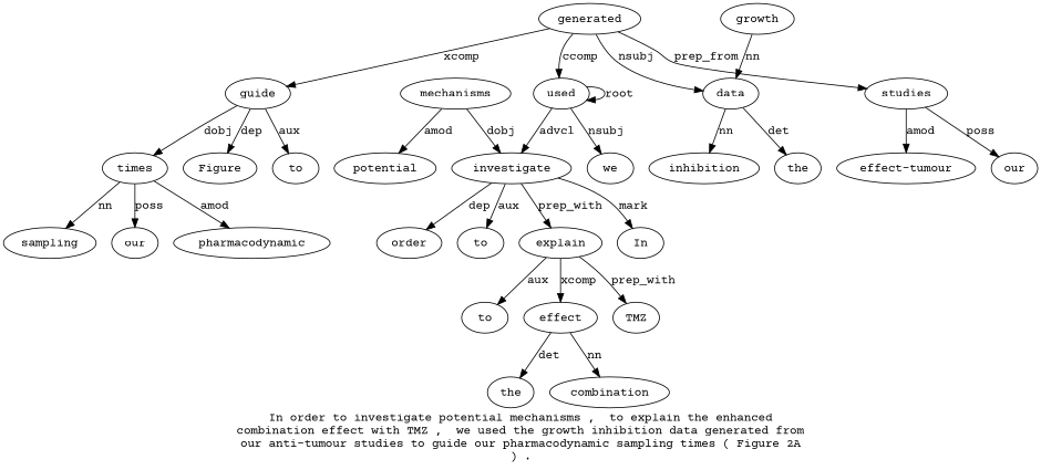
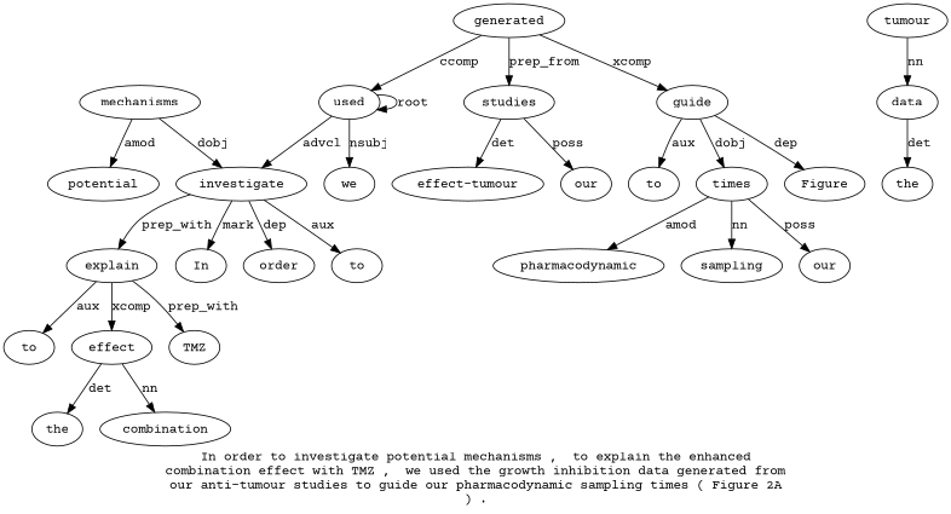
  digraph {
    fontname="Courier Prime"
    label="In order to investigate potential mechanisms ,  to explain the enhanced\ncombination effect with TMZ ,  we used the growth inhibition data generated from\nour anti-tumour studies to guide our pharmacodynamic sampling times ( Figure 2A\n) ."
    node [fillcolor=white fontname="Courier Prime" style=filled]
    edge [fontname="Courier Prime"]
    n1 [label=investigate]
    n2 [label=In]
    n3 [label=order]
    n4 [label=to]
    n5 [label=explain]
    n6 [label=mechanisms]
    n7 [label=potential]
    n8 [label=to]
    n9 [label=effect]
    n10 [label=TMZ]
    n11 [label=used]
    n12 [label=we]
    n13 [label=generated]
    n14 [label=data]
    n15 [label=studies]
    n16 [label=guide]
    n17 [label=the]
    n18 [label=combination]
    n19 [label=the]
-   n20 [label=inhibition]
-   n21 [label=growth]
+   n21 [label=tumour]
    n22 [label=our]
    n23 [label="effect-tumour"]
    n24 [label=to]
    n25 [label=times]
    n26 [label=Figure]
    n27 [label=our]
    n28 [label=pharmacodynamic]
    n29 [label=sampling]
    n1 -> n2 [label=mark]
    n1 -> n3 [label=dep]
    n1 -> n4 [label=aux]
    n1 -> n5 [label=prep_with]
    n5 -> n8 [label=aux]
    n5 -> n9 [label=xcomp]
    n5 -> n10 [label=prep_with]
    n6 -> n1 [label=dobj]
    n6 -> n7 [label=amod]
    n9 -> n17 [label=det]
    n9 -> n18 [label=nn]
    n11 -> n1 [label=advcl]
    n11 -> n11 [label=root]
    n11 -> n12 [label=nsubj]
    n13 -> n11 [label=ccomp]
-   n13 -> n14 [label=nsubj]
    n13 -> n15 [label=prep_from]
    n13 -> n16 [label=xcomp]
    n14 -> n19 [label=det]
-   n14 -> n20 [label=nn]
    n15 -> n22 [label=poss]
-   n15 -> n23 [label=amod]
+   n15 -> n23 [label=det]
    n16 -> n24 [label=aux]
    n16 -> n25 [label=dobj]
    n16 -> n26 [label=dep]
    n21 -> n14 [label=nn]
    n25 -> n27 [label=poss]
    n25 -> n28 [label=amod]
    n25 -> n29 [label=nn]
  }
